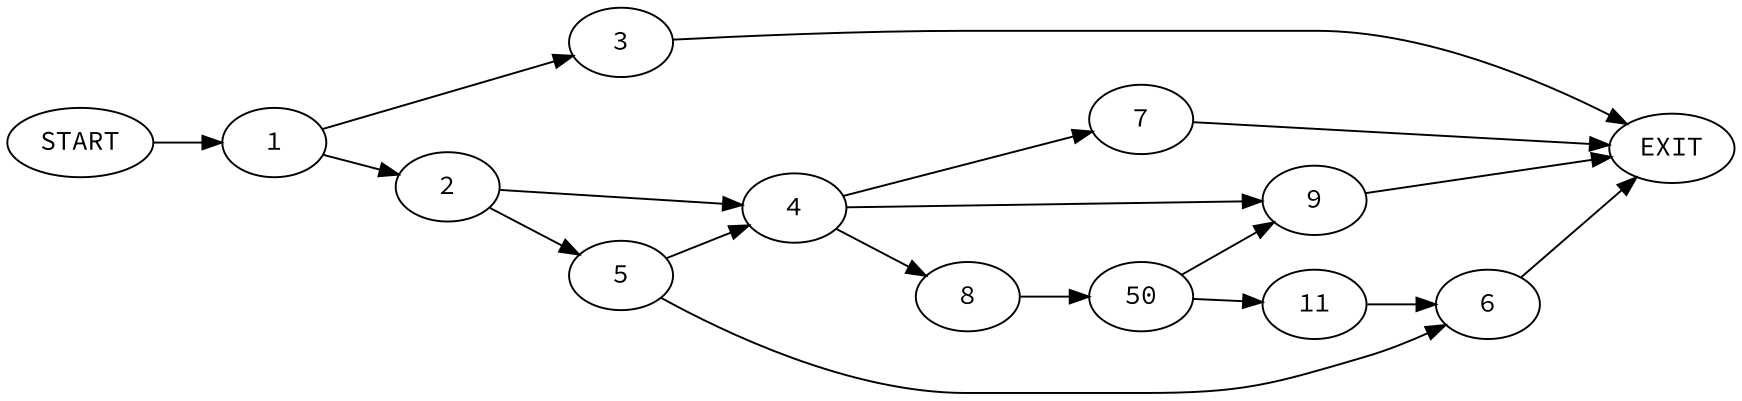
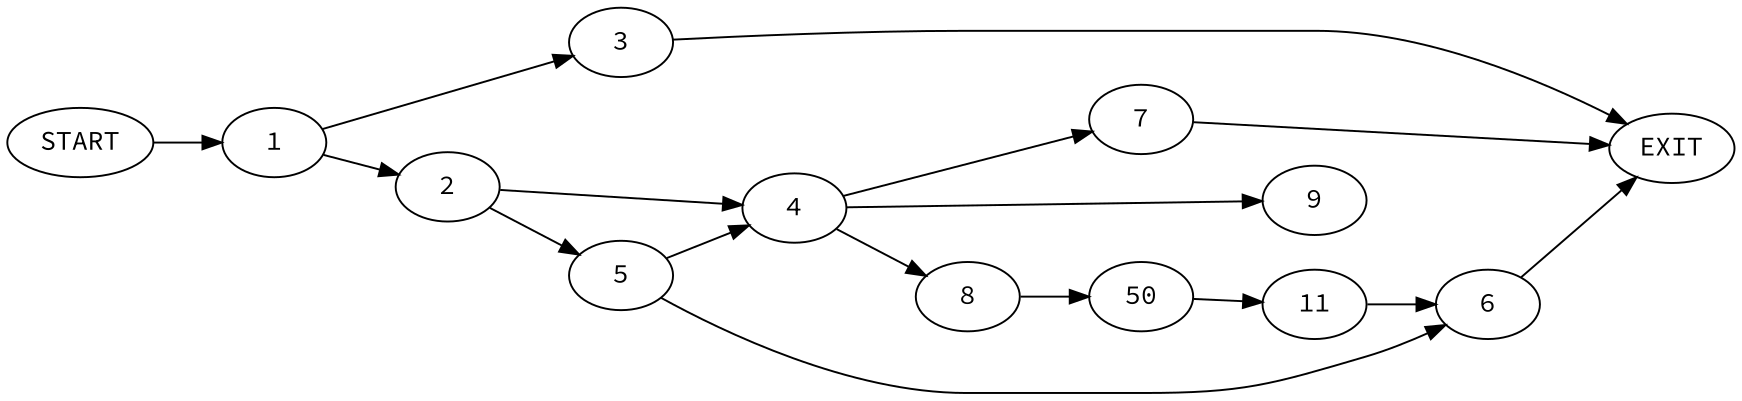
  digraph {
    fontname="Source Code Pro"
    rankdir=LR
    node [fontname="Source Code Pro"]
    edge [fontname="Source Code Pro"]
    n1 [label=START]
    1
    2
    3
    n5 [label=EXIT]
    4
    5
    7
    8
    9
    6
    n12 [label=50]
    11
    n1 -> 1
    1 -> 2
    1 -> 3
    2 -> 4
    2 -> 5
    3 -> n5
    4 -> 7
    4 -> 8
    4 -> 9
    5 -> 4
    5 -> 6
    7 -> n5
    8 -> n12
-   9 -> n5
    6 -> n5
-   n12 -> 9
    n12 -> 11
    11 -> 6
  }
